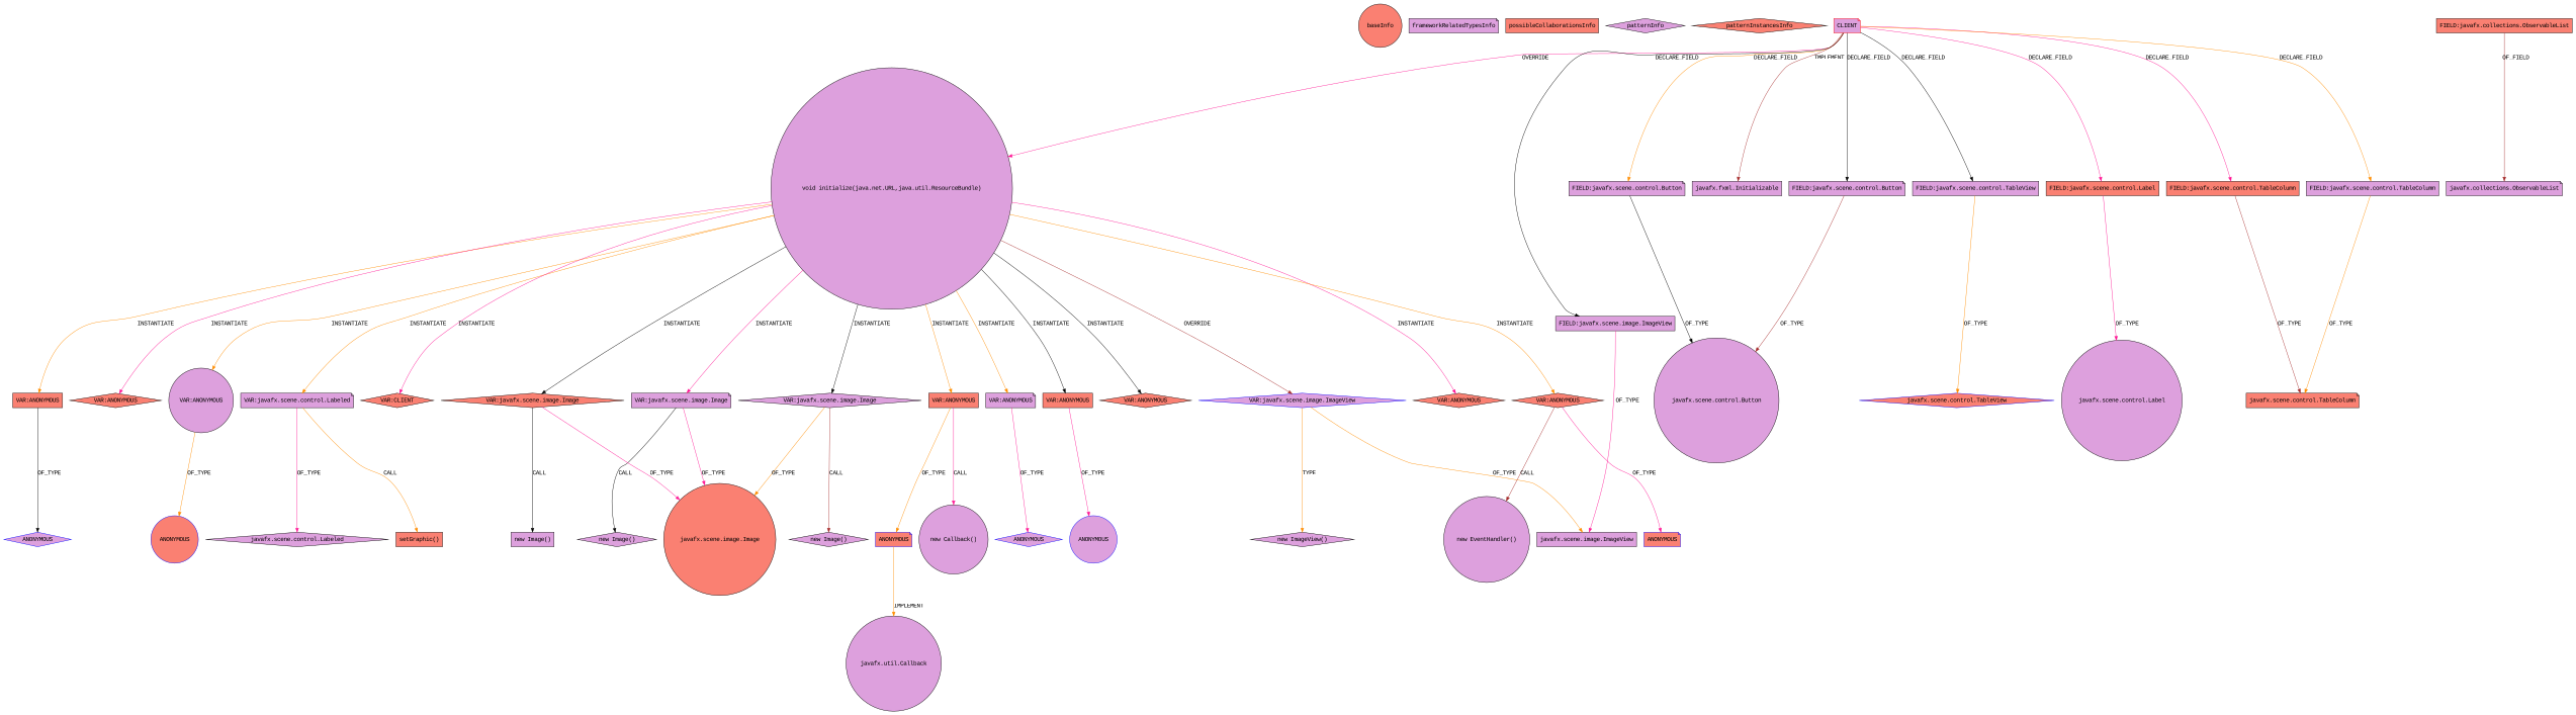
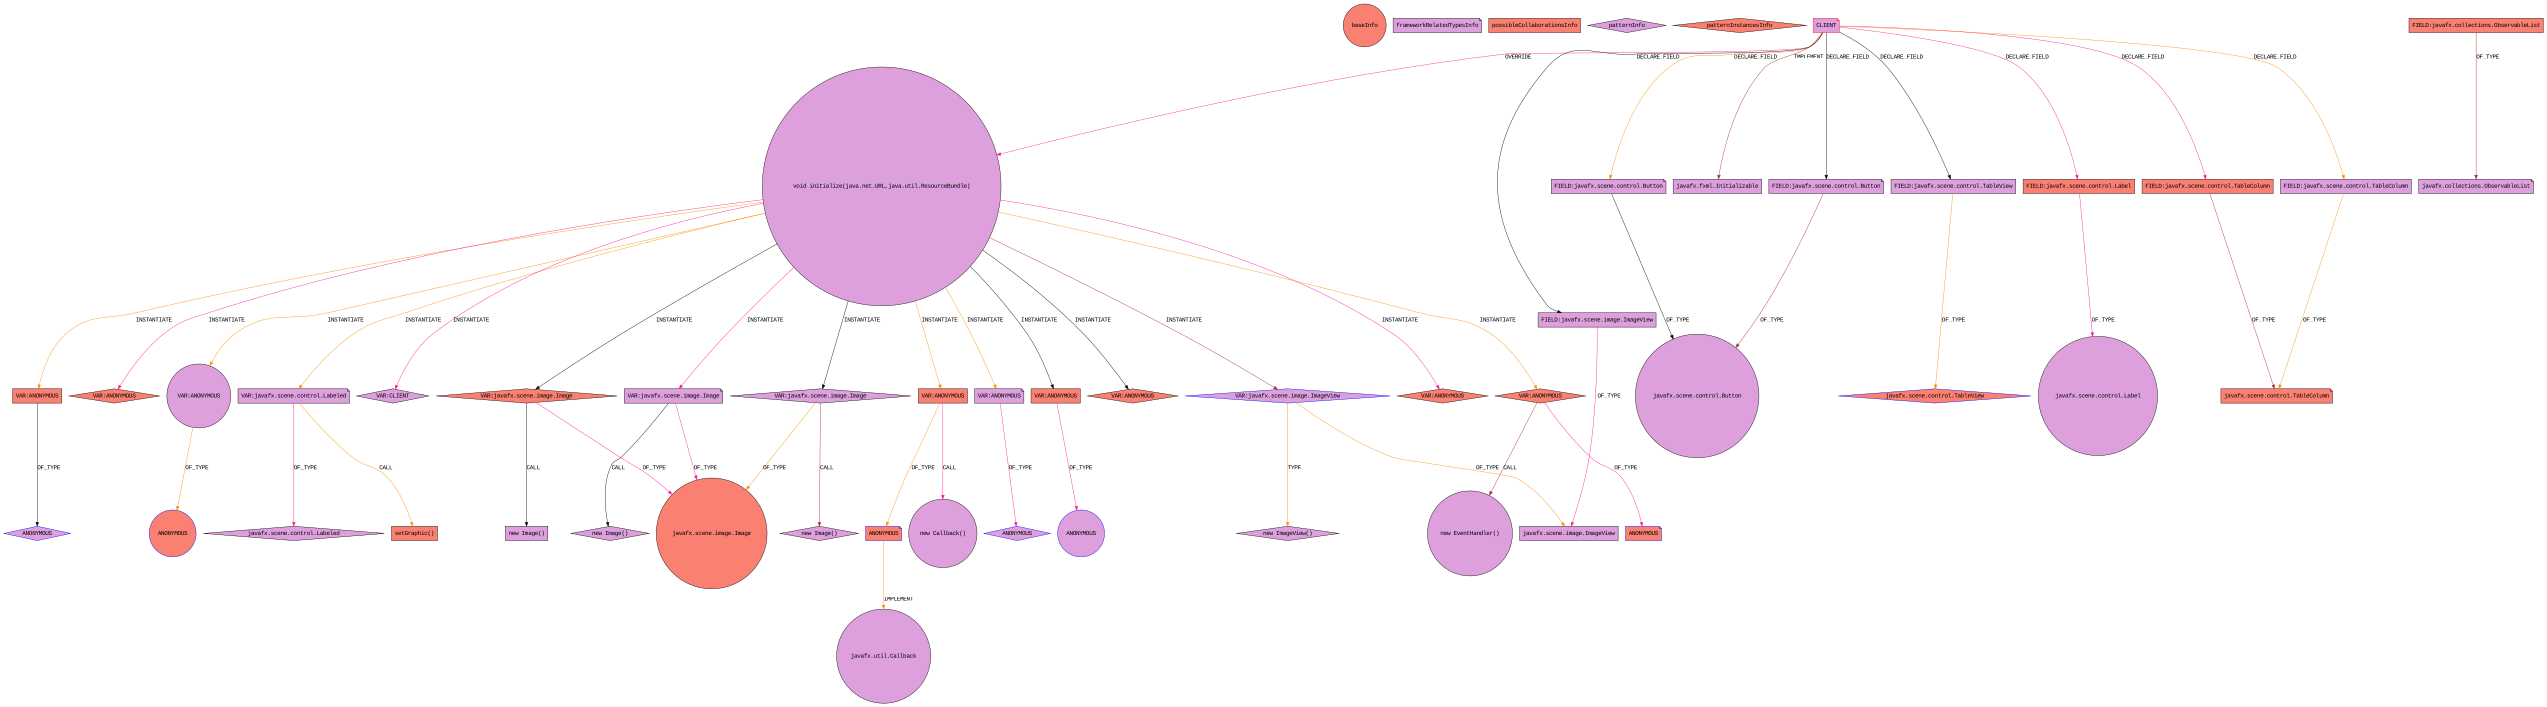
  digraph {
    fontname="Liberation Mono"
    node [fillcolor=plum fontname="Liberation Mono" shape=diamond style=filled isFrameworkType=false vertexType=VARIABLE_EXPRESION]
    edge [color=darkorange fontname="Liberation Mono"]
    baseInfo [category=pattern fillcolor=salmon graphId=1523 isAnonymous=false possibleRelation=true shape=circle isFrameworkType="" vertexType=""]
    frameworkRelatedTypesInfo [0="javafx.fxml.Initializable" shape=note isFrameworkType="" vertexType=""]
    possibleCollaborationsInfo [0="1523~INSTANTIATION-OVERRIDING_METHOD_DECLARATION-~javafx.fxml.Initializable ~javafx.util.Callback ~false~true" fillcolor=salmon shape=box isFrameworkType="" vertexType=""]
    patternInfo [frequency=2.0 patternRootClient=0 isFrameworkType="" vertexType=""]
    patternInstancesInfo [0="hock323-eventManager~/hock323-eventManager/EventManager-master/src/eventManager/controller/pokerTournament/TournamentController.java~TournamentController~3009" 1="geyrix57-Proyecto_1_Bases~/geyrix57-Proyecto_1_Bases/Proyecto_1_Bases-master/src/Control/ControlLog.java~ControlLog~2710" fillcolor=salmon isFrameworkType="" vertexType=""]
    n6 [label="new Callback()" shape=circle vertexType=CONSTRUCTOR_CALL]
    n7 [fillcolor=salmon label="VAR:ANONYMOUS" shape=box]
    n8 [color=blue fillcolor=salmon label=ANONYMOUS shape=note vertexType=REFERENCE_ANONYMOUS_DECLARATION]
    n9 [label="javafx.util.Callback" shape=circle vertexType=FRAMEWORK_INTERFACE_TYPE]
    n10 [label="void initialize(java.net.URL,java.util.ResourceBundle)" shape=circle vertexType=OVERRIDING_METHOD_DECLARATION]
    n11 [color=blue label="VAR:javafx.scene.image.ImageView"]
    n12 [label="VAR:ANONYMOUS" shape=note]
    n13 [fillcolor=salmon label="VAR:ANONYMOUS"]
    n14 [fillcolor=salmon label="VAR:ANONYMOUS" shape=box]
    n15 [fillcolor=salmon label="VAR:ANONYMOUS"]
    n16 [fillcolor=salmon label="VAR:ANONYMOUS"]
    n17 [fillcolor=salmon label="VAR:ANONYMOUS" shape=box]
    n18 [fillcolor=salmon label="VAR:ANONYMOUS"]
    n19 [label="VAR:ANONYMOUS" shape=circle]
    n20 [label="VAR:javafx.scene.control.Labeled" shape=note]
-   n21 [fillcolor=salmon label="VAR:CLIENT"]
+   n21 [label="VAR:CLIENT"]
    n22 [label="VAR:javafx.scene.image.Image" shape=note]
    n23 [fillcolor=salmon label="VAR:javafx.scene.image.Image"]
    n24 [label="VAR:javafx.scene.image.Image"]
    n25 [label="javafx.scene.image.ImageView" shape=box vertexType=FRAMEWORK_CLASS_TYPE]
    n26 [label="new ImageView()" vertexType=CONSTRUCTOR_CALL]
    n27 [color=blue label=ANONYMOUS vertexType=REFERENCE_ANONYMOUS_DECLARATION]
    n28 [color=blue label=ANONYMOUS shape=circle vertexType=REFERENCE_ANONYMOUS_DECLARATION]
    n29 [color=blue fillcolor=salmon label=ANONYMOUS shape=note vertexType=REFERENCE_ANONYMOUS_DECLARATION]
    n30 [label="new EventHandler()" shape=circle vertexType=CONSTRUCTOR_CALL]
    n31 [color=blue label=ANONYMOUS vertexType=REFERENCE_ANONYMOUS_DECLARATION]
    n32 [color=blue fillcolor=salmon label=ANONYMOUS shape=circle vertexType=REFERENCE_ANONYMOUS_DECLARATION]
    n33 [fillcolor=salmon label="setGraphic()" shape=box vertexType=INSIDE_CALL]
    n34 [label="javafx.scene.control.Labeled" vertexType=FRAMEWORK_CLASS_TYPE]
    n35 [fillcolor=salmon label="javafx.scene.image.Image" shape=circle vertexType=FRAMEWORK_CLASS_TYPE]
    n36 [label="new Image()" vertexType=CONSTRUCTOR_CALL]
    n37 [label="new Image()" shape=box vertexType=CONSTRUCTOR_CALL]
    n38 [label="new Image()" vertexType=CONSTRUCTOR_CALL]
    n39 [color=red label=CLIENT shape=note vertexType=ROOT_CLIENT_CLASS_DECLARATION]
    n40 [label="FIELD:javafx.scene.control.Button" shape=note vertexType=FIELD_DECLARATION]
    n41 [label="FIELD:javafx.scene.control.Button" shape=note vertexType=FIELD_DECLARATION]
    n42 [label="javafx.fxml.Initializable" shape=box vertexType=FRAMEWORK_INTERFACE_TYPE]
    n43 [label="FIELD:javafx.scene.control.TableView" shape=box vertexType=FIELD_DECLARATION]
    n44 [label="FIELD:javafx.scene.image.ImageView" shape=box vertexType=FIELD_DECLARATION]
    n45 [fillcolor=salmon label="FIELD:javafx.scene.control.Label" shape=box vertexType=FIELD_DECLARATION]
    n46 [fillcolor=salmon label="FIELD:javafx.scene.control.TableColumn" shape=box vertexType=FIELD_DECLARATION]
    n47 [label="FIELD:javafx.scene.control.TableColumn" shape=box vertexType=FIELD_DECLARATION]
    n48 [label="javafx.scene.control.Button" shape=circle vertexType=FRAMEWORK_CLASS_TYPE]
    n49 [color=blue fillcolor=salmon label="javafx.scene.control.TableView" vertexType=FRAMEWORK_CLASS_TYPE]
    n50 [fillcolor=salmon label="FIELD:javafx.collections.ObservableList" shape=box vertexType=FIELD_DECLARATION]
    n51 [label="javafx.collections.ObservableList" shape=note vertexType=FRAMEWORK_INTERFACE_TYPE]
    n52 [label="javafx.scene.control.Label" shape=circle vertexType=FRAMEWORK_CLASS_TYPE]
    n53 [fillcolor=salmon label="javafx.scene.control.TableColumn" shape=note vertexType=FRAMEWORK_CLASS_TYPE]
    n7 -> n6 [color=deeppink label=CALL]
    n7 -> n8 [label=OF_TYPE]
    n8 -> n9 [label=IMPLEMENT]
    n10 -> n7 [label=INSTANTIATE]
-   n10 -> n11 [color=brown label=OVERRIDE]
+   n10 -> n11 [color=brown label=INSTANTIATE]
    n10 -> n12 [label=INSTANTIATE]
    n10 -> n13 [color=black label=INSTANTIATE]
    n10 -> n14 [color=black label=INSTANTIATE]
    n10 -> n15 [color=deeppink label=INSTANTIATE]
    n10 -> n16 [label=INSTANTIATE]
    n10 -> n17 [label=INSTANTIATE]
    n10 -> n18 [color=deeppink label=INSTANTIATE]
    n10 -> n19 [label=INSTANTIATE]
    n10 -> n20 [label=INSTANTIATE]
    n10 -> n21 [color=deeppink label=INSTANTIATE]
    n10 -> n22 [color=deeppink label=INSTANTIATE]
    n10 -> n23 [color=black label=INSTANTIATE]
    n10 -> n24 [color=black label=INSTANTIATE]
    n11 -> n25 [label=OF_TYPE]
    n11 -> n26 [label=TYPE]
    n12 -> n27 [color=deeppink label=OF_TYPE]
    n14 -> n28 [color=deeppink label=OF_TYPE]
    n16 -> n29 [color=deeppink label=OF_TYPE]
    n16 -> n30 [color=brown label=CALL]
    n17 -> n31 [color=black label=OF_TYPE]
    n19 -> n32 [label=OF_TYPE]
    n20 -> n33 [label=CALL]
    n20 -> n34 [color=deeppink label=OF_TYPE]
    n22 -> n35 [color=deeppink label=OF_TYPE]
    n22 -> n36 [color=black label=CALL]
    n23 -> n35 [color=deeppink label=OF_TYPE]
    n23 -> n37 [color=black label=CALL]
    n24 -> n35 [label=OF_TYPE]
    n24 -> n38 [color=brown label=CALL]
    n39 -> n10 [color=deeppink label=OVERRIDE]
    n39 -> n40 [color=black label=DECLARE_FIELD]
    n39 -> n41 [label=DECLARE_FIELD]
    n39 -> n42 [color=brown label=IMPLEMENT]
    n39 -> n43 [color=black label=DECLARE_FIELD]
    n39 -> n44 [color=black label=DECLARE_FIELD]
    n39 -> n45 [color=deeppink label=DECLARE_FIELD]
    n39 -> n46 [color=deeppink label=DECLARE_FIELD]
    n39 -> n47 [label=DECLARE_FIELD]
    n40 -> n48 [color=brown label=OF_TYPE]
    n41 -> n48 [color=black label=OF_TYPE]
    n43 -> n49 [label=OF_TYPE]
    n44 -> n25 [color=deeppink label=OF_TYPE]
    n45 -> n52 [color=deeppink label=OF_TYPE]
    n46 -> n53 [color=brown label=OF_TYPE]
    n47 -> n53 [label=OF_TYPE]
-   n50 -> n51 [color=brown label=OF_FIELD]
+   n50 -> n51 [color=brown label=OF_TYPE]
  }
